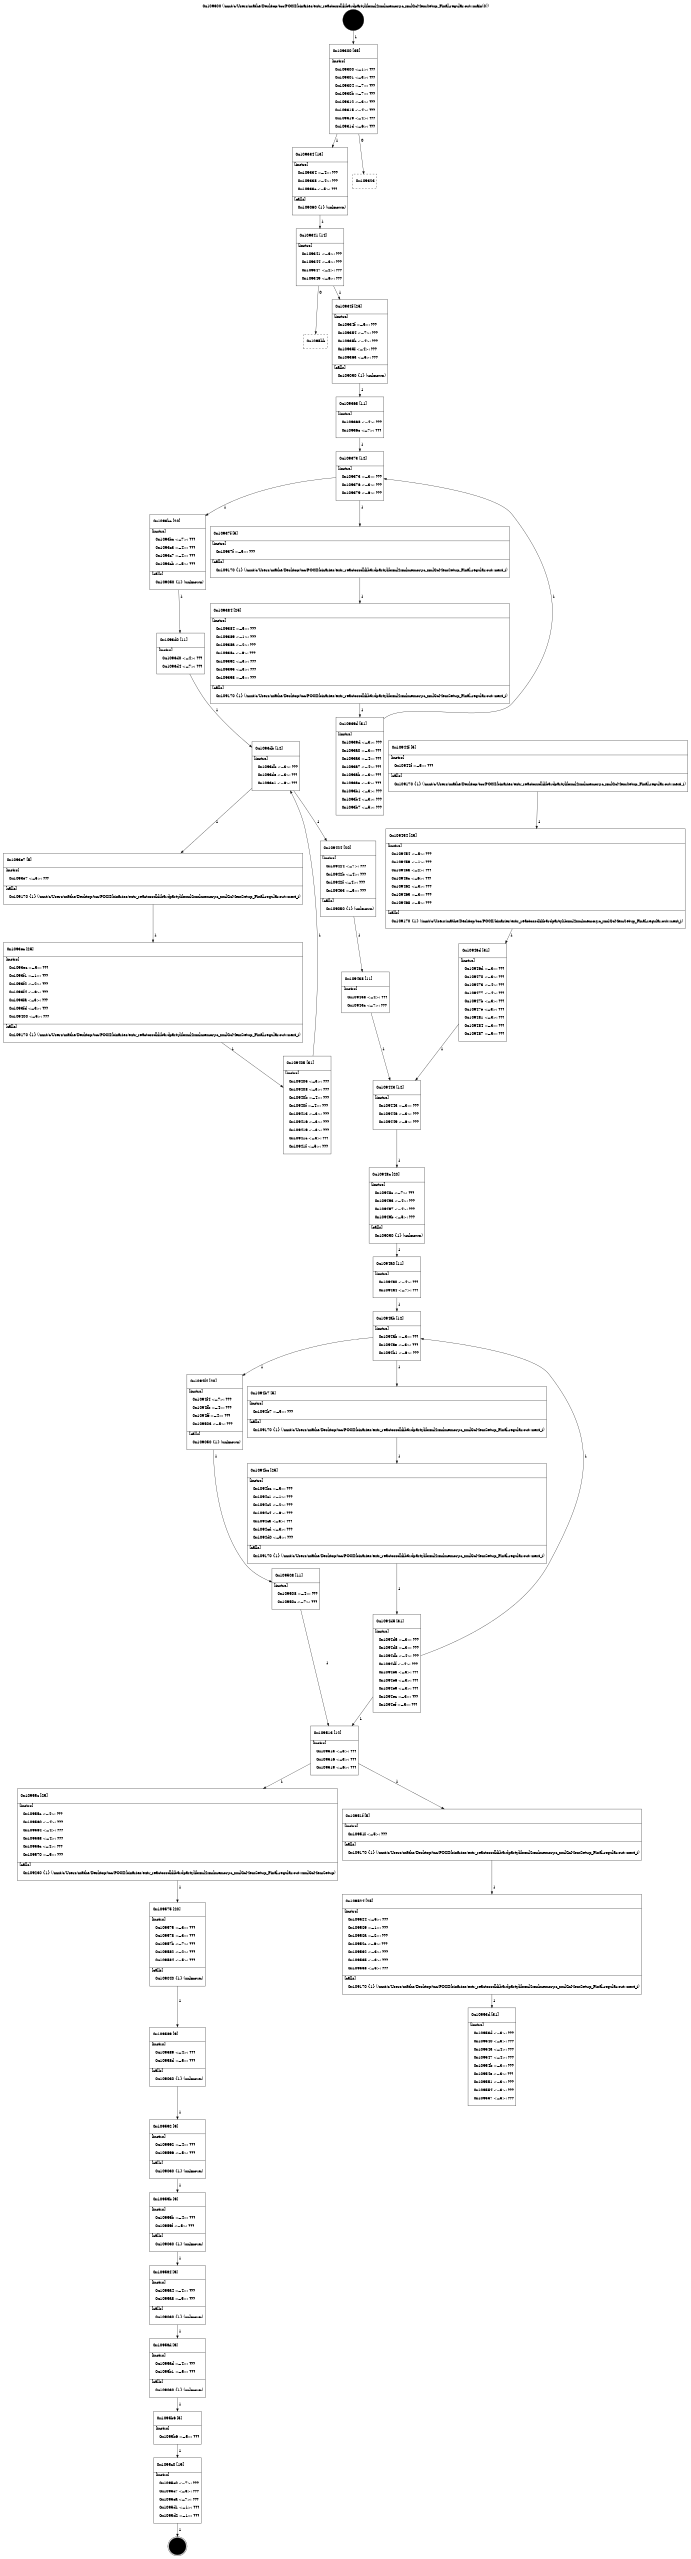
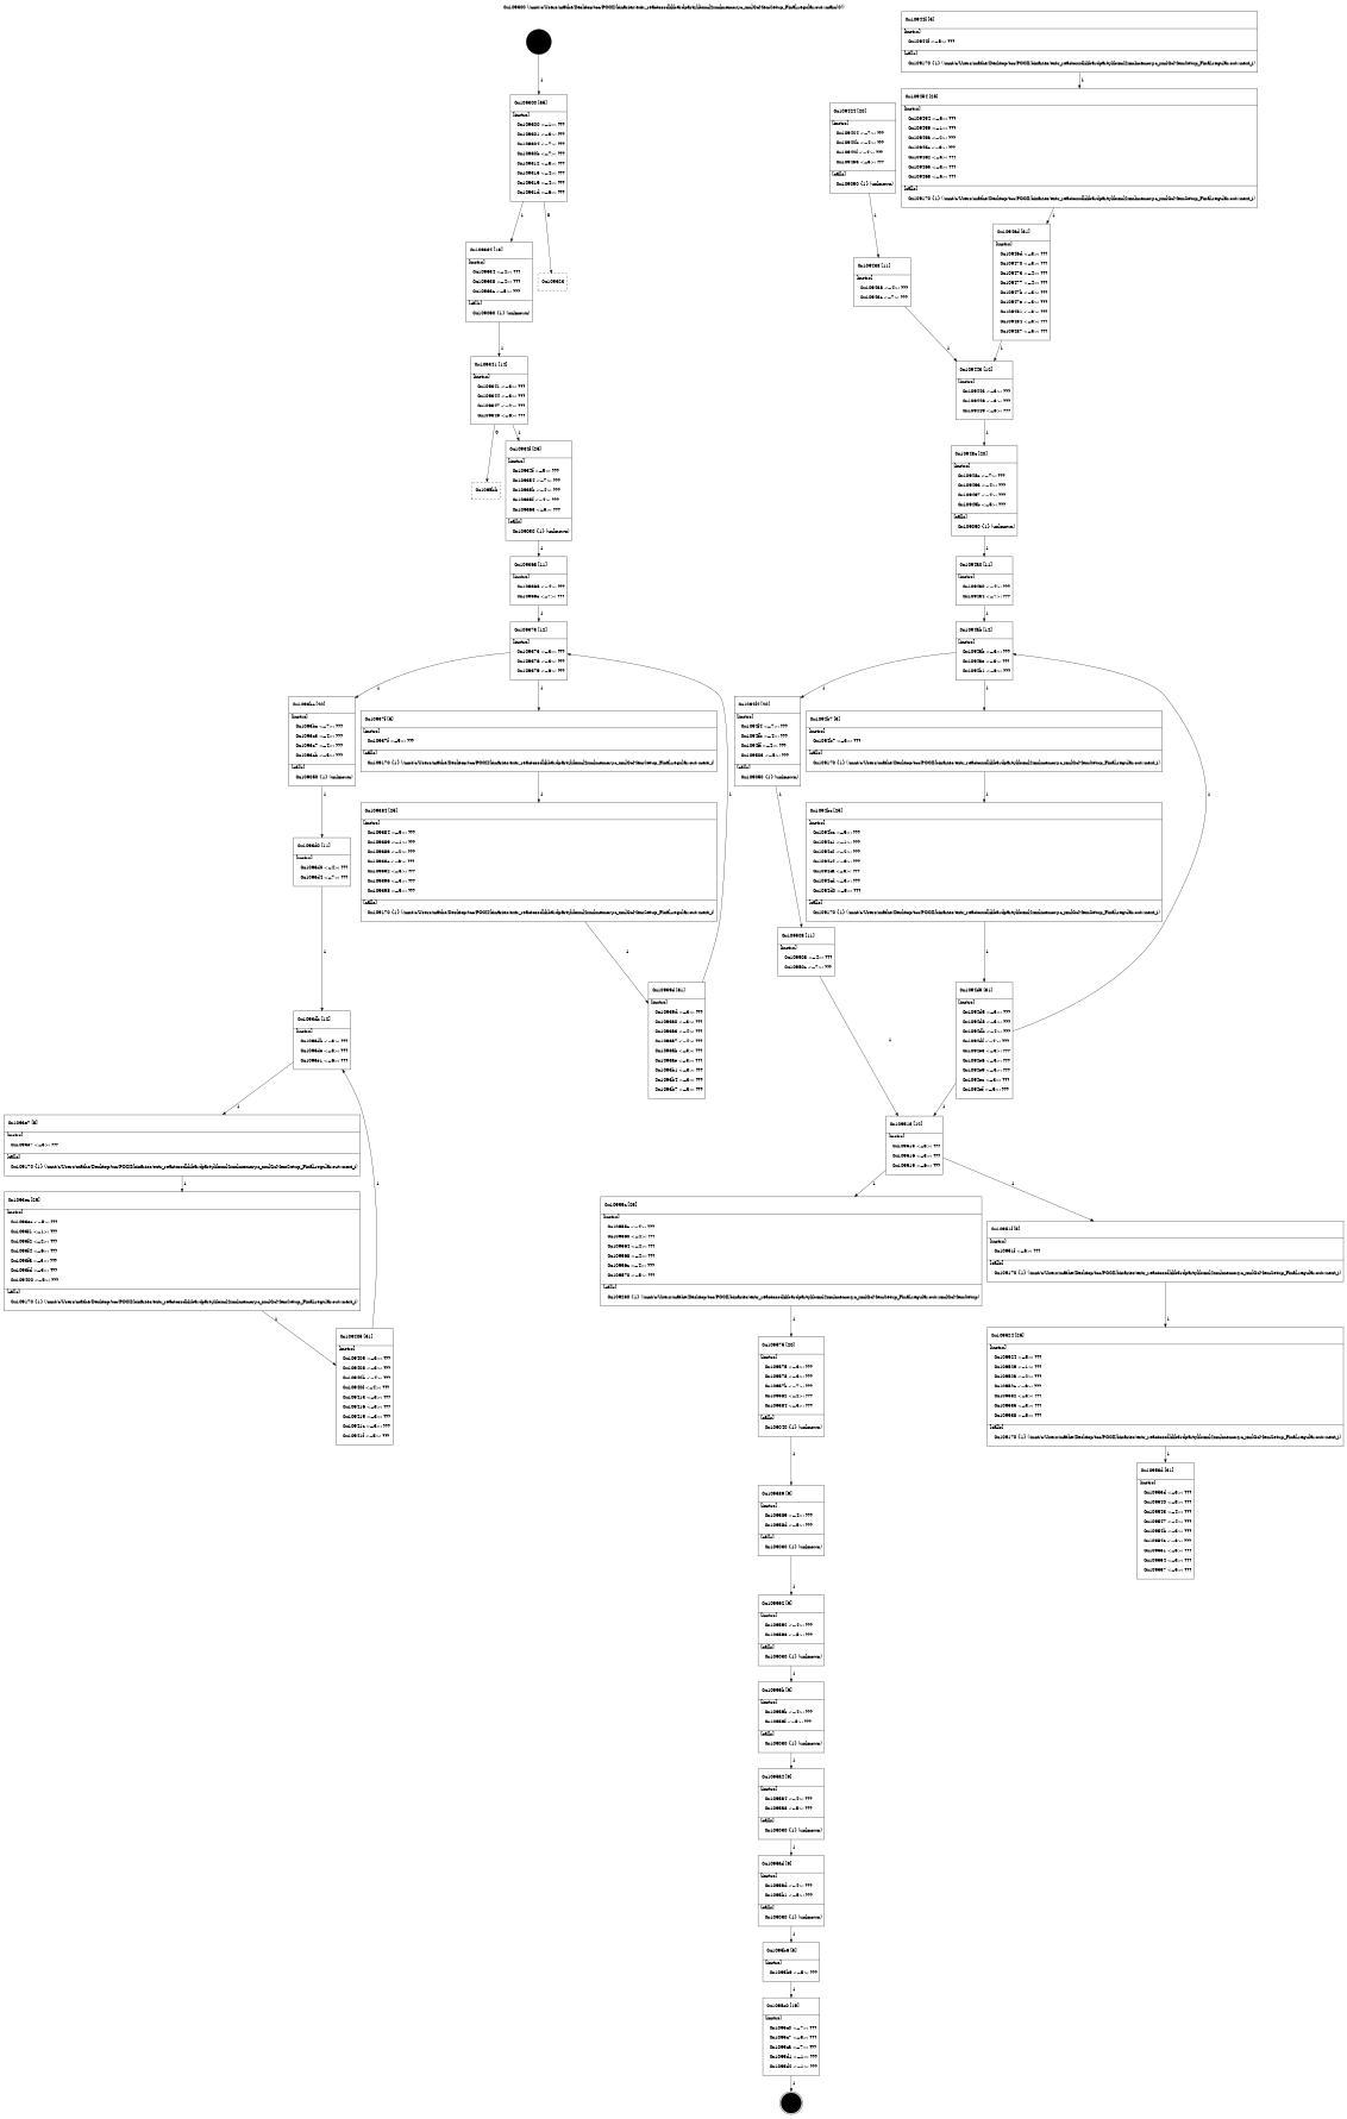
  digraph {
    label="0x109300 (/mnt/c/Users/mathe/Desktop/tcc/POCII/binaries/extr_reactossdklib3rdpartylibxml2xmlmemory.c_xmlGcMemSetup_Final-regular.out::main(0))"
    labelloc=t
    node [shape=record]
    Entry [fillcolor=black height=0.3 shape=circle style=filled width=0.3]
    n2 [label="{\n     0x109300 [35]\l\n     | [instrs]\l\n     &nbsp;&nbsp;0x109300 \<+1\>: ???\l\n     &nbsp;&nbsp;0x109301 \<+3\>: ???\l\n     &nbsp;&nbsp;0x109304 \<+7\>: ???\l\n     &nbsp;&nbsp;0x10930b \<+7\>: ???\l\n     &nbsp;&nbsp;0x109312 \<+3\>: ???\l\n     &nbsp;&nbsp;0x109315 \<+4\>: ???\l\n     &nbsp;&nbsp;0x109319 \<+4\>: ???\l\n     &nbsp;&nbsp;0x10931d \<+6\>: ???\l\n  }"]
    n3 [label="{\n     0x109334 [13]\l\n     | [instrs]\l\n     &nbsp;&nbsp;0x109334 \<+4\>: ???\l\n     &nbsp;&nbsp;0x109338 \<+4\>: ???\l\n     &nbsp;&nbsp;0x10933c \<+5\>: ???\l\n     | [calls]\l\n     &nbsp;&nbsp;0x109060 \{1\} (unknown)\l\n  }"]
    n4 [label="{\n     0x109323\l\n  }" style=dashed]
    n5 [label="{\n     0x109341 [14]\l\n     | [instrs]\l\n     &nbsp;&nbsp;0x109341 \<+3\>: ???\l\n     &nbsp;&nbsp;0x109344 \<+3\>: ???\l\n     &nbsp;&nbsp;0x109347 \<+2\>: ???\l\n     &nbsp;&nbsp;0x109349 \<+6\>: ???\l\n  }"]
    n6 [label="{\n     0x1095bb\l\n  }" style=dashed]
    n7 [label="{\n     0x10934f [25]\l\n     | [instrs]\l\n     &nbsp;&nbsp;0x10934f \<+5\>: ???\l\n     &nbsp;&nbsp;0x109354 \<+7\>: ???\l\n     &nbsp;&nbsp;0x10935b \<+4\>: ???\l\n     &nbsp;&nbsp;0x10935f \<+4\>: ???\l\n     &nbsp;&nbsp;0x109363 \<+5\>: ???\l\n     | [calls]\l\n     &nbsp;&nbsp;0x109050 \{1\} (unknown)\l\n  }"]
    n8 [label="{\n     0x109368 [11]\l\n     | [instrs]\l\n     &nbsp;&nbsp;0x109368 \<+4\>: ???\l\n     &nbsp;&nbsp;0x10936c \<+7\>: ???\l\n  }"]
    n9 [label="{\n     0x109373 [12]\l\n     | [instrs]\l\n     &nbsp;&nbsp;0x109373 \<+3\>: ???\l\n     &nbsp;&nbsp;0x109376 \<+3\>: ???\l\n     &nbsp;&nbsp;0x109379 \<+6\>: ???\l\n  }"]
    Exit [fillcolor=black height=0.3 peripheries=2 shape=circle style=filled width=0.3]
    n11 [label="{\n     0x1093bc [20]\l\n     | [instrs]\l\n     &nbsp;&nbsp;0x1093bc \<+7\>: ???\l\n     &nbsp;&nbsp;0x1093c3 \<+4\>: ???\l\n     &nbsp;&nbsp;0x1093c7 \<+4\>: ???\l\n     &nbsp;&nbsp;0x1093cb \<+5\>: ???\l\n     | [calls]\l\n     &nbsp;&nbsp;0x109050 \{1\} (unknown)\l\n  }"]
    n12 [label="{\n     0x10937f [5]\l\n     | [instrs]\l\n     &nbsp;&nbsp;0x10937f \<+5\>: ???\l\n     | [calls]\l\n     &nbsp;&nbsp;0x109170 \{1\} (/mnt/c/Users/mathe/Desktop/tcc/POCII/binaries/extr_reactossdklib3rdpartylibxml2xmlmemory.c_xmlGcMemSetup_Final-regular.out::next_i)\l\n  }"]
    n13 [label="{\n     0x1093d0 [11]\l\n     | [instrs]\l\n     &nbsp;&nbsp;0x1093d0 \<+4\>: ???\l\n     &nbsp;&nbsp;0x1093d4 \<+7\>: ???\l\n  }"]
    n14 [label="{\n     0x109384 [25]\l\n     | [instrs]\l\n     &nbsp;&nbsp;0x109384 \<+5\>: ???\l\n     &nbsp;&nbsp;0x109389 \<+1\>: ???\l\n     &nbsp;&nbsp;0x10938a \<+2\>: ???\l\n     &nbsp;&nbsp;0x10938c \<+6\>: ???\l\n     &nbsp;&nbsp;0x109392 \<+3\>: ???\l\n     &nbsp;&nbsp;0x109395 \<+3\>: ???\l\n     &nbsp;&nbsp;0x109398 \<+5\>: ???\l\n     | [calls]\l\n     &nbsp;&nbsp;0x109170 \{1\} (/mnt/c/Users/mathe/Desktop/tcc/POCII/binaries/extr_reactossdklib3rdpartylibxml2xmlmemory.c_xmlGcMemSetup_Final-regular.out::next_i)\l\n  }"]
    n15 [label="{\n     0x1093db [12]\l\n     | [instrs]\l\n     &nbsp;&nbsp;0x1093db \<+3\>: ???\l\n     &nbsp;&nbsp;0x1093de \<+3\>: ???\l\n     &nbsp;&nbsp;0x1093e1 \<+6\>: ???\l\n  }"]
    n16 [label="{\n     0x10939d [31]\l\n     | [instrs]\l\n     &nbsp;&nbsp;0x10939d \<+3\>: ???\l\n     &nbsp;&nbsp;0x1093a0 \<+3\>: ???\l\n     &nbsp;&nbsp;0x1093a3 \<+4\>: ???\l\n     &nbsp;&nbsp;0x1093a7 \<+4\>: ???\l\n     &nbsp;&nbsp;0x1093ab \<+3\>: ???\l\n     &nbsp;&nbsp;0x1093ae \<+3\>: ???\l\n     &nbsp;&nbsp;0x1093b1 \<+3\>: ???\l\n     &nbsp;&nbsp;0x1093b4 \<+3\>: ???\l\n     &nbsp;&nbsp;0x1093b7 \<+5\>: ???\l\n  }"]
    n17 [label="{\n     0x109424 [20]\l\n     | [instrs]\l\n     &nbsp;&nbsp;0x109424 \<+7\>: ???\l\n     &nbsp;&nbsp;0x10942b \<+4\>: ???\l\n     &nbsp;&nbsp;0x10942f \<+4\>: ???\l\n     &nbsp;&nbsp;0x109433 \<+5\>: ???\l\n     | [calls]\l\n     &nbsp;&nbsp;0x109050 \{1\} (unknown)\l\n  }"]
    n18 [label="{\n     0x1093e7 [5]\l\n     | [instrs]\l\n     &nbsp;&nbsp;0x1093e7 \<+5\>: ???\l\n     | [calls]\l\n     &nbsp;&nbsp;0x109170 \{1\} (/mnt/c/Users/mathe/Desktop/tcc/POCII/binaries/extr_reactossdklib3rdpartylibxml2xmlmemory.c_xmlGcMemSetup_Final-regular.out::next_i)\l\n  }"]
    n19 [label="{\n     0x109438 [11]\l\n     | [instrs]\l\n     &nbsp;&nbsp;0x109438 \<+4\>: ???\l\n     &nbsp;&nbsp;0x10943c \<+7\>: ???\l\n  }"]
    n20 [label="{\n     0x1093ec [25]\l\n     | [instrs]\l\n     &nbsp;&nbsp;0x1093ec \<+5\>: ???\l\n     &nbsp;&nbsp;0x1093f1 \<+1\>: ???\l\n     &nbsp;&nbsp;0x1093f2 \<+2\>: ???\l\n     &nbsp;&nbsp;0x1093f4 \<+6\>: ???\l\n     &nbsp;&nbsp;0x1093fa \<+3\>: ???\l\n     &nbsp;&nbsp;0x1093fd \<+3\>: ???\l\n     &nbsp;&nbsp;0x109400 \<+5\>: ???\l\n     | [calls]\l\n     &nbsp;&nbsp;0x109170 \{1\} (/mnt/c/Users/mathe/Desktop/tcc/POCII/binaries/extr_reactossdklib3rdpartylibxml2xmlmemory.c_xmlGcMemSetup_Final-regular.out::next_i)\l\n  }"]
    n21 [label="{\n     0x109443 [12]\l\n     | [instrs]\l\n     &nbsp;&nbsp;0x109443 \<+3\>: ???\l\n     &nbsp;&nbsp;0x109446 \<+3\>: ???\l\n     &nbsp;&nbsp;0x109449 \<+6\>: ???\l\n  }"]
    n22 [label="{\n     0x109405 [31]\l\n     | [instrs]\l\n     &nbsp;&nbsp;0x109405 \<+3\>: ???\l\n     &nbsp;&nbsp;0x109408 \<+3\>: ???\l\n     &nbsp;&nbsp;0x10940b \<+4\>: ???\l\n     &nbsp;&nbsp;0x10940f \<+4\>: ???\l\n     &nbsp;&nbsp;0x109413 \<+3\>: ???\l\n     &nbsp;&nbsp;0x109416 \<+3\>: ???\l\n     &nbsp;&nbsp;0x109419 \<+3\>: ???\l\n     &nbsp;&nbsp;0x10941c \<+3\>: ???\l\n     &nbsp;&nbsp;0x10941f \<+5\>: ???\l\n  }"]
    n23 [label="{\n     0x10948c [20]\l\n     | [instrs]\l\n     &nbsp;&nbsp;0x10948c \<+7\>: ???\l\n     &nbsp;&nbsp;0x109493 \<+4\>: ???\l\n     &nbsp;&nbsp;0x109497 \<+4\>: ???\l\n     &nbsp;&nbsp;0x10949b \<+5\>: ???\l\n     | [calls]\l\n     &nbsp;&nbsp;0x109050 \{1\} (unknown)\l\n  }"]
    n24 [label="{\n     0x1094a0 [11]\l\n     | [instrs]\l\n     &nbsp;&nbsp;0x1094a0 \<+4\>: ???\l\n     &nbsp;&nbsp;0x1094a4 \<+7\>: ???\l\n  }"]
    n25 [label="{\n     0x10944f [5]\l\n     | [instrs]\l\n     &nbsp;&nbsp;0x10944f \<+5\>: ???\l\n     | [calls]\l\n     &nbsp;&nbsp;0x109170 \{1\} (/mnt/c/Users/mathe/Desktop/tcc/POCII/binaries/extr_reactossdklib3rdpartylibxml2xmlmemory.c_xmlGcMemSetup_Final-regular.out::next_i)\l\n  }"]
    n26 [label="{\n     0x109454 [25]\l\n     | [instrs]\l\n     &nbsp;&nbsp;0x109454 \<+5\>: ???\l\n     &nbsp;&nbsp;0x109459 \<+1\>: ???\l\n     &nbsp;&nbsp;0x10945a \<+2\>: ???\l\n     &nbsp;&nbsp;0x10945c \<+6\>: ???\l\n     &nbsp;&nbsp;0x109462 \<+3\>: ???\l\n     &nbsp;&nbsp;0x109465 \<+3\>: ???\l\n     &nbsp;&nbsp;0x109468 \<+5\>: ???\l\n     | [calls]\l\n     &nbsp;&nbsp;0x109170 \{1\} (/mnt/c/Users/mathe/Desktop/tcc/POCII/binaries/extr_reactossdklib3rdpartylibxml2xmlmemory.c_xmlGcMemSetup_Final-regular.out::next_i)\l\n  }"]
    n27 [label="{\n     0x1094ab [12]\l\n     | [instrs]\l\n     &nbsp;&nbsp;0x1094ab \<+3\>: ???\l\n     &nbsp;&nbsp;0x1094ae \<+3\>: ???\l\n     &nbsp;&nbsp;0x1094b1 \<+6\>: ???\l\n  }"]
    n28 [label="{\n     0x10946d [31]\l\n     | [instrs]\l\n     &nbsp;&nbsp;0x10946d \<+3\>: ???\l\n     &nbsp;&nbsp;0x109470 \<+3\>: ???\l\n     &nbsp;&nbsp;0x109473 \<+4\>: ???\l\n     &nbsp;&nbsp;0x109477 \<+4\>: ???\l\n     &nbsp;&nbsp;0x10947b \<+3\>: ???\l\n     &nbsp;&nbsp;0x10947e \<+3\>: ???\l\n     &nbsp;&nbsp;0x109481 \<+3\>: ???\l\n     &nbsp;&nbsp;0x109484 \<+3\>: ???\l\n     &nbsp;&nbsp;0x109487 \<+5\>: ???\l\n  }"]
    n29 [label="{\n     0x1094f4 [20]\l\n     | [instrs]\l\n     &nbsp;&nbsp;0x1094f4 \<+7\>: ???\l\n     &nbsp;&nbsp;0x1094fb \<+4\>: ???\l\n     &nbsp;&nbsp;0x1094ff \<+4\>: ???\l\n     &nbsp;&nbsp;0x109503 \<+5\>: ???\l\n     | [calls]\l\n     &nbsp;&nbsp;0x109050 \{1\} (unknown)\l\n  }"]
    n30 [label="{\n     0x1094b7 [5]\l\n     | [instrs]\l\n     &nbsp;&nbsp;0x1094b7 \<+5\>: ???\l\n     | [calls]\l\n     &nbsp;&nbsp;0x109170 \{1\} (/mnt/c/Users/mathe/Desktop/tcc/POCII/binaries/extr_reactossdklib3rdpartylibxml2xmlmemory.c_xmlGcMemSetup_Final-regular.out::next_i)\l\n  }"]
    n31 [label="{\n     0x109508 [11]\l\n     | [instrs]\l\n     &nbsp;&nbsp;0x109508 \<+4\>: ???\l\n     &nbsp;&nbsp;0x10950c \<+7\>: ???\l\n  }"]
    n32 [label="{\n     0x1094bc [25]\l\n     | [instrs]\l\n     &nbsp;&nbsp;0x1094bc \<+5\>: ???\l\n     &nbsp;&nbsp;0x1094c1 \<+1\>: ???\l\n     &nbsp;&nbsp;0x1094c2 \<+2\>: ???\l\n     &nbsp;&nbsp;0x1094c4 \<+6\>: ???\l\n     &nbsp;&nbsp;0x1094ca \<+3\>: ???\l\n     &nbsp;&nbsp;0x1094cd \<+3\>: ???\l\n     &nbsp;&nbsp;0x1094d0 \<+5\>: ???\l\n     | [calls]\l\n     &nbsp;&nbsp;0x109170 \{1\} (/mnt/c/Users/mathe/Desktop/tcc/POCII/binaries/extr_reactossdklib3rdpartylibxml2xmlmemory.c_xmlGcMemSetup_Final-regular.out::next_i)\l\n  }"]
    n33 [label="{\n     0x109513 [12]\l\n     | [instrs]\l\n     &nbsp;&nbsp;0x109513 \<+3\>: ???\l\n     &nbsp;&nbsp;0x109516 \<+3\>: ???\l\n     &nbsp;&nbsp;0x109519 \<+6\>: ???\l\n  }"]
    n34 [label="{\n     0x1094d5 [31]\l\n     | [instrs]\l\n     &nbsp;&nbsp;0x1094d5 \<+3\>: ???\l\n     &nbsp;&nbsp;0x1094d8 \<+3\>: ???\l\n     &nbsp;&nbsp;0x1094db \<+4\>: ???\l\n     &nbsp;&nbsp;0x1094df \<+4\>: ???\l\n     &nbsp;&nbsp;0x1094e3 \<+3\>: ???\l\n     &nbsp;&nbsp;0x1094e6 \<+3\>: ???\l\n     &nbsp;&nbsp;0x1094e9 \<+3\>: ???\l\n     &nbsp;&nbsp;0x1094ec \<+3\>: ???\l\n     &nbsp;&nbsp;0x1094ef \<+5\>: ???\l\n  }"]
    n35 [label="{\n     0x10955c [25]\l\n     | [instrs]\l\n     &nbsp;&nbsp;0x10955c \<+4\>: ???\l\n     &nbsp;&nbsp;0x109560 \<+4\>: ???\l\n     &nbsp;&nbsp;0x109564 \<+4\>: ???\l\n     &nbsp;&nbsp;0x109568 \<+4\>: ???\l\n     &nbsp;&nbsp;0x10956c \<+4\>: ???\l\n     &nbsp;&nbsp;0x109570 \<+5\>: ???\l\n     | [calls]\l\n     &nbsp;&nbsp;0x109230 \{1\} (/mnt/c/Users/mathe/Desktop/tcc/POCII/binaries/extr_reactossdklib3rdpartylibxml2xmlmemory.c_xmlGcMemSetup_Final-regular.out::xmlGcMemSetup)\l\n  }"]
    n36 [label="{\n     0x10951f [5]\l\n     | [instrs]\l\n     &nbsp;&nbsp;0x10951f \<+5\>: ???\l\n     | [calls]\l\n     &nbsp;&nbsp;0x109170 \{1\} (/mnt/c/Users/mathe/Desktop/tcc/POCII/binaries/extr_reactossdklib3rdpartylibxml2xmlmemory.c_xmlGcMemSetup_Final-regular.out::next_i)\l\n  }"]
    n37 [label="{\n     0x109575 [20]\l\n     | [instrs]\l\n     &nbsp;&nbsp;0x109575 \<+3\>: ???\l\n     &nbsp;&nbsp;0x109578 \<+3\>: ???\l\n     &nbsp;&nbsp;0x10957b \<+7\>: ???\l\n     &nbsp;&nbsp;0x109582 \<+2\>: ???\l\n     &nbsp;&nbsp;0x109584 \<+5\>: ???\l\n     | [calls]\l\n     &nbsp;&nbsp;0x109040 \{1\} (unknown)\l\n  }"]
    n38 [label="{\n     0x109524 [25]\l\n     | [instrs]\l\n     &nbsp;&nbsp;0x109524 \<+5\>: ???\l\n     &nbsp;&nbsp;0x109529 \<+1\>: ???\l\n     &nbsp;&nbsp;0x10952a \<+2\>: ???\l\n     &nbsp;&nbsp;0x10952c \<+6\>: ???\l\n     &nbsp;&nbsp;0x109532 \<+3\>: ???\l\n     &nbsp;&nbsp;0x109535 \<+3\>: ???\l\n     &nbsp;&nbsp;0x109538 \<+5\>: ???\l\n     | [calls]\l\n     &nbsp;&nbsp;0x109170 \{1\} (/mnt/c/Users/mathe/Desktop/tcc/POCII/binaries/extr_reactossdklib3rdpartylibxml2xmlmemory.c_xmlGcMemSetup_Final-regular.out::next_i)\l\n  }"]
    n39 [label="{\n     0x109589 [9]\l\n     | [instrs]\l\n     &nbsp;&nbsp;0x109589 \<+4\>: ???\l\n     &nbsp;&nbsp;0x10958d \<+5\>: ???\l\n     | [calls]\l\n     &nbsp;&nbsp;0x109030 \{1\} (unknown)\l\n  }"]
    n40 [label="{\n     0x10953d [31]\l\n     | [instrs]\l\n     &nbsp;&nbsp;0x10953d \<+3\>: ???\l\n     &nbsp;&nbsp;0x109540 \<+3\>: ???\l\n     &nbsp;&nbsp;0x109543 \<+4\>: ???\l\n     &nbsp;&nbsp;0x109547 \<+4\>: ???\l\n     &nbsp;&nbsp;0x10954b \<+3\>: ???\l\n     &nbsp;&nbsp;0x10954e \<+3\>: ???\l\n     &nbsp;&nbsp;0x109551 \<+3\>: ???\l\n     &nbsp;&nbsp;0x109554 \<+3\>: ???\l\n     &nbsp;&nbsp;0x109557 \<+5\>: ???\l\n  }"]
    n41 [label="{\n     0x109592 [9]\l\n     | [instrs]\l\n     &nbsp;&nbsp;0x109592 \<+4\>: ???\l\n     &nbsp;&nbsp;0x109596 \<+5\>: ???\l\n     | [calls]\l\n     &nbsp;&nbsp;0x109030 \{1\} (unknown)\l\n  }"]
    n42 [label="{\n     0x10959b [9]\l\n     | [instrs]\l\n     &nbsp;&nbsp;0x10959b \<+4\>: ???\l\n     &nbsp;&nbsp;0x10959f \<+5\>: ???\l\n     | [calls]\l\n     &nbsp;&nbsp;0x109030 \{1\} (unknown)\l\n  }"]
    n43 [label="{\n     0x1095a4 [9]\l\n     | [instrs]\l\n     &nbsp;&nbsp;0x1095a4 \<+4\>: ???\l\n     &nbsp;&nbsp;0x1095a8 \<+5\>: ???\l\n     | [calls]\l\n     &nbsp;&nbsp;0x109030 \{1\} (unknown)\l\n  }"]
    n44 [label="{\n     0x1095ad [9]\l\n     | [instrs]\l\n     &nbsp;&nbsp;0x1095ad \<+4\>: ???\l\n     &nbsp;&nbsp;0x1095b1 \<+5\>: ???\l\n     | [calls]\l\n     &nbsp;&nbsp;0x109030 \{1\} (unknown)\l\n  }"]
    n45 [label="{\n     0x1095b6 [5]\l\n     | [instrs]\l\n     &nbsp;&nbsp;0x1095b6 \<+5\>: ???\l\n  }"]
    n46 [label="{\n     0x1095c0 [19]\l\n     | [instrs]\l\n     &nbsp;&nbsp;0x1095c0 \<+7\>: ???\l\n     &nbsp;&nbsp;0x1095c7 \<+3\>: ???\l\n     &nbsp;&nbsp;0x1095ca \<+7\>: ???\l\n     &nbsp;&nbsp;0x1095d1 \<+1\>: ???\l\n     &nbsp;&nbsp;0x1095d2 \<+1\>: ???\l\n  }"]
    Entry -> n2 [label=" 1"]
    n2 -> n3 [label=" 1"]
    n2 -> n4 [label=" 0"]
    n3 -> n5 [label=" 1"]
    n5 -> n6 [label=" 0"]
    n5 -> n7 [label=" 1"]
    n7 -> n8 [label=" 1"]
    n8 -> n9 [label=" 1"]
    n9 -> n11 [label=" 1"]
    n9 -> n12 [label=" 1"]
    n11 -> n13 [label=" 1"]
    n12 -> n14 [label=" 1"]
    n13 -> n15 [label=" 1"]
    n14 -> n16 [label=" 1"]
-   n15 -> n17 [label=" 1"]
    n15 -> n18 [label=" 1"]
    n16 -> n9 [label=" 1"]
    n17 -> n19 [label=" 1"]
    n18 -> n20 [label=" 1"]
    n19 -> n21 [label=" 1"]
    n20 -> n22 [label=" 1"]
    n21 -> n23 [label=" 1"]
    n22 -> n15 [label=" 1"]
    n23 -> n24 [label=" 1"]
    n24 -> n27 [label=" 1"]
    n25 -> n26 [label=" 1"]
    n26 -> n28 [label=" 1"]
    n27 -> n29 [label=" 1"]
    n27 -> n30 [label=" 1"]
    n28 -> n21 [label=" 1"]
    n29 -> n31 [label=" 1"]
    n30 -> n32 [label=" 1"]
    n31 -> n33 [label=" 1"]
    n32 -> n34 [label=" 1"]
    n33 -> n35 [label=" 1"]
    n33 -> n36 [label=" 1"]
    n34 -> n27 [label=" 1"]
    n34 -> n33 [label=" 1"]
    n35 -> n37 [label=" 1"]
    n36 -> n38 [label=" 1"]
    n37 -> n39 [label=" 1"]
    n38 -> n40 [label=" 1"]
    n39 -> n41 [label=" 1"]
    n41 -> n42 [label=" 1"]
    n42 -> n43 [label=" 1"]
    n43 -> n44 [label=" 1"]
    n44 -> n45 [label=" 1"]
    n45 -> n46 [label=" 1"]
    n46 -> Exit [label=" 1"]
  }
